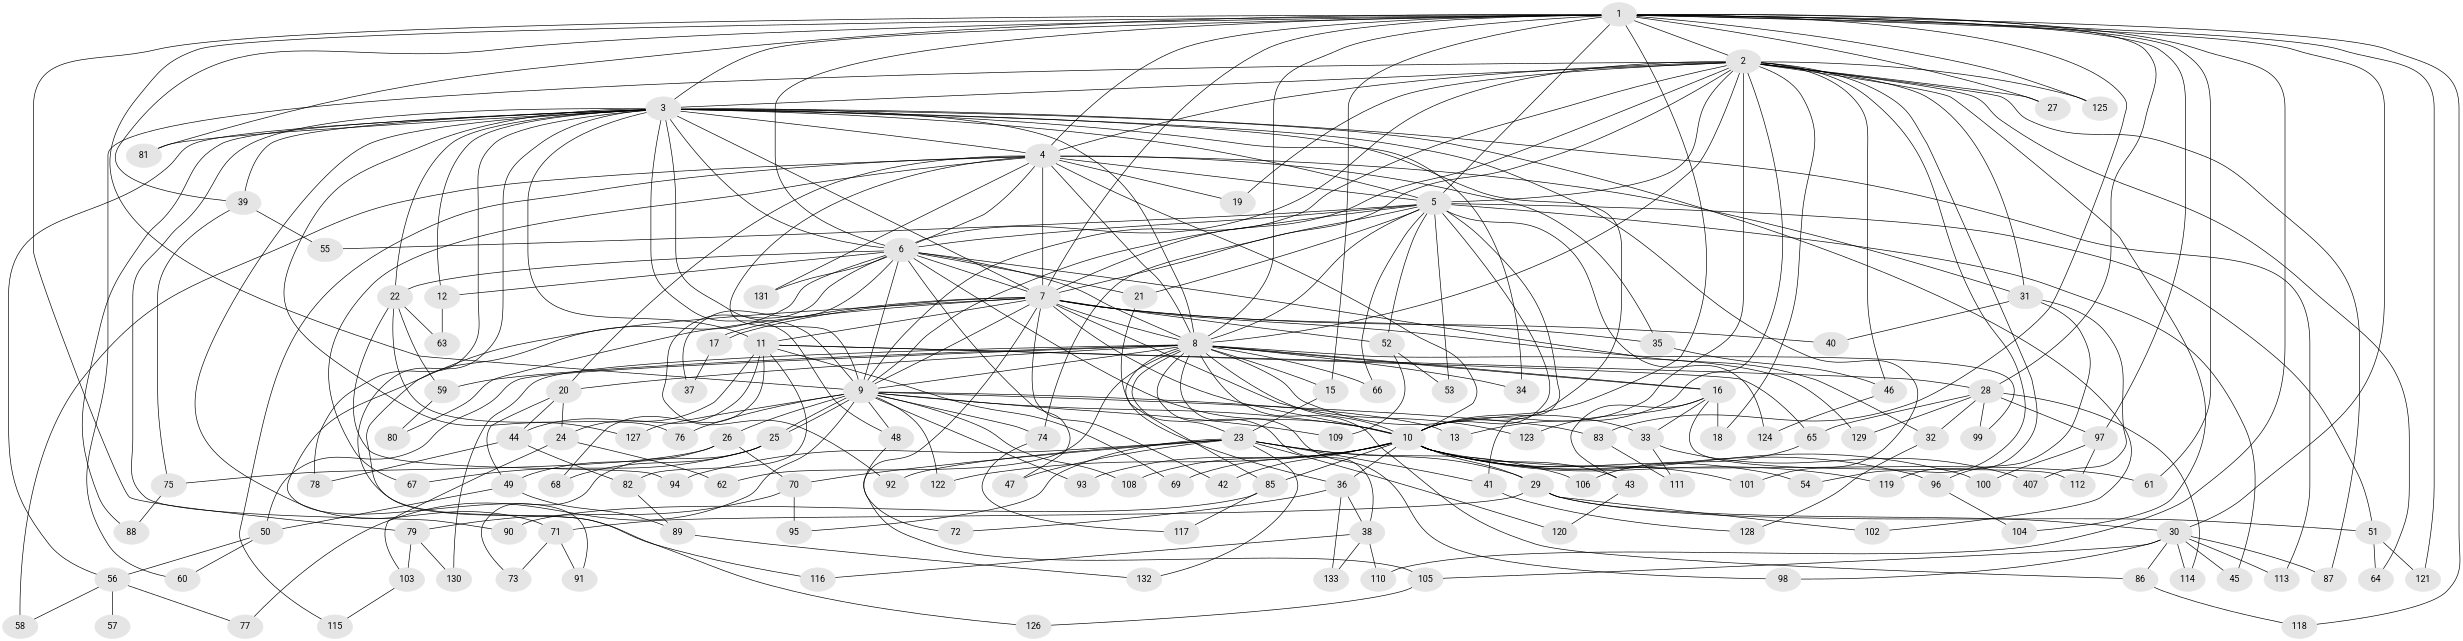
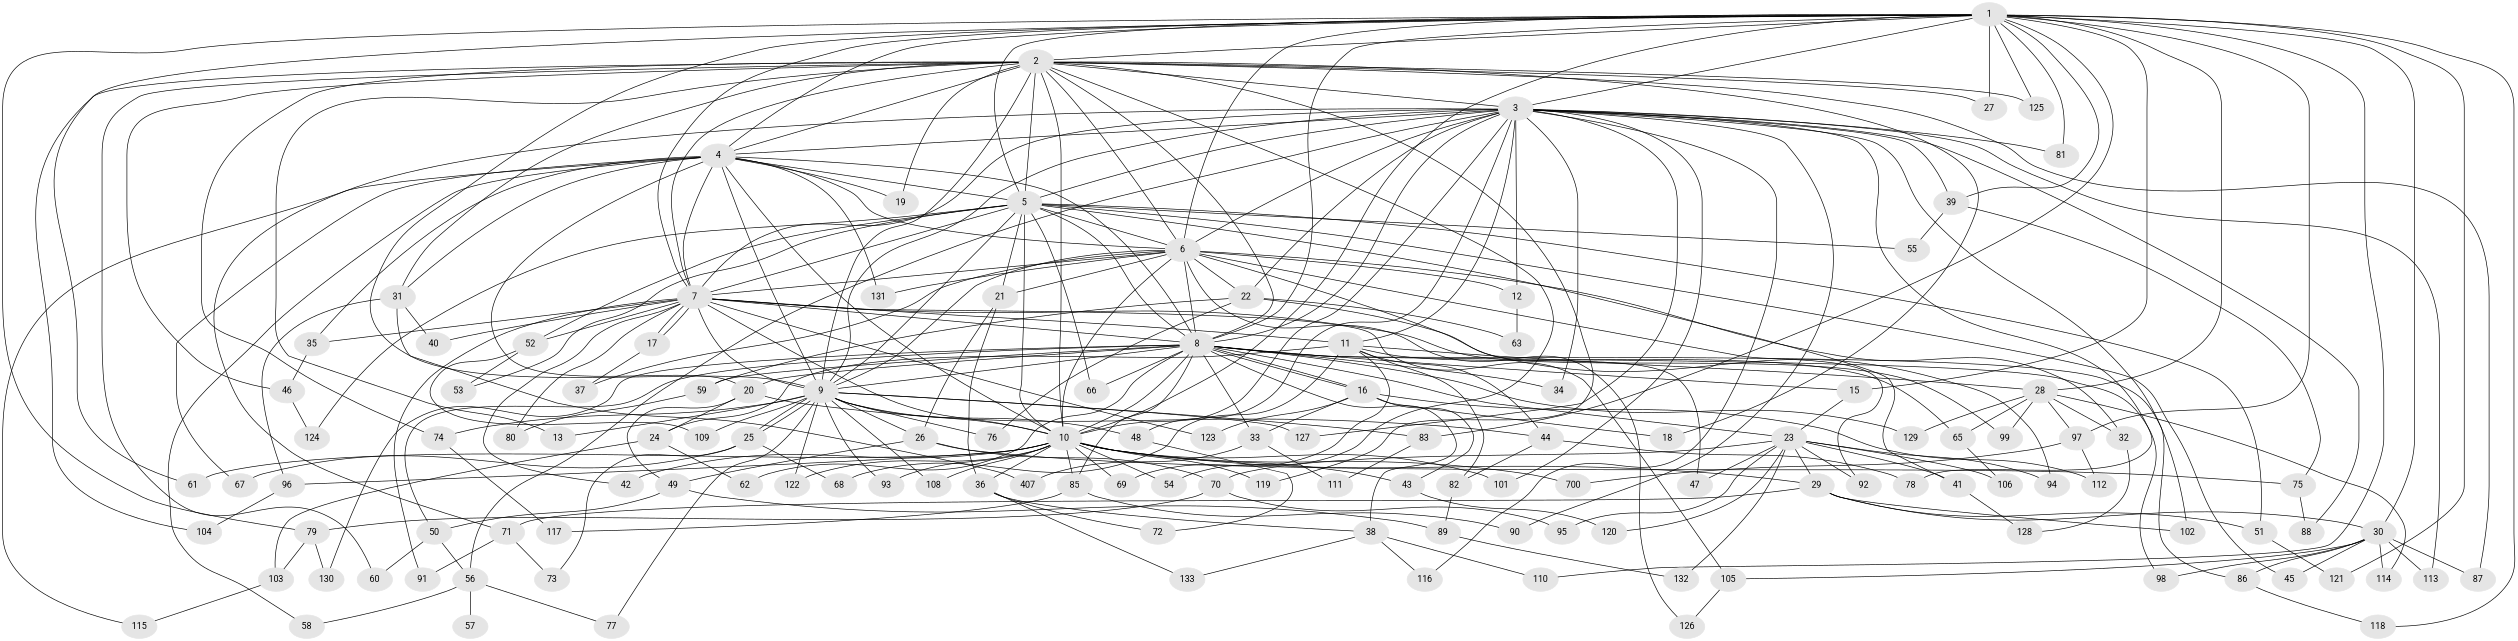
  graph {
    fontname=Roboto
    node [color=gray90 fontname=Roboto style=filled]
    edge [fontname=Roboto]
    1
    2
    3
    4
    5
    6
    7
    8
    9
    10
    15
    27
    28
    30
    39
    61
    79
    81
    83
    97
    110
    118
    121
    125
    13
    18
    19
    31
    46
    54
    60
-   64
    74
    87
    104
    119
    11
    12
    22
    34
    48
    56
    71
    78
    88
    90
    101
    102
    113
    116
    127
    20
    35
    58
    67
    115
    131
    21
    41
    45
    51
    52
    53
    55
    66
    124
    32
    37
    47
    92
    126
    17
    40
    42
    80
    91
    99
    105
    123
    16
    23
    33
    38
    50
    59
    62
    85
    86
    98
    129
    130
    25
    26
    76
    77
    93
    108
    109
    122
    29
    36
    43
    69
    96
-   100
+   100 [label=700]
    65
    114
    75
    103
    111
    112
    n112 [label=407]
    117
    24
    44
    68
    82
    63
    94
    72
    57
    73
    49
    128
    70
    95
    106
    120
    132
    133
    89
    1 -- 2
    1 -- 3
    1 -- 4
    1 -- 5
    1 -- 6
    1 -- 7
    1 -- 8
    1 -- 9
    1 -- 10
    1 -- 15
    1 -- 27
    1 -- 28
    1 -- 30
    1 -- 39
    1 -- 61
    1 -- 79
    1 -- 81
    1 -- 83
    1 -- 97
    1 -- 110
    1 -- 118
    1 -- 121
    1 -- 125
    2 -- 3
    2 -- 4
    2 -- 5
    2 -- 6
    2 -- 7
    2 -- 8
    2 -- 9
    2 -- 10
    2 -- 27
    2 -- 125
    2 -- 13
    2 -- 18
    2 -- 19
    2 -- 31
    2 -- 46
    2 -- 54
    2 -- 60
-   2 -- 64
    2 -- 74
    2 -- 87
    2 -- 104
    2 -- 119
    3 -- 4
    3 -- 5
    3 -- 6
    3 -- 7
    3 -- 8
    3 -- 9
    3 -- 10
    3 -- 39
    3 -- 81
    3 -- 11
    3 -- 12
    3 -- 22
    3 -- 34
    3 -- 48
    3 -- 56
    3 -- 71
    3 -- 78
    3 -- 88
    3 -- 90
    3 -- 101
    3 -- 102
    3 -- 113
    3 -- 116
    3 -- 127
    4 -- 5
    4 -- 6
    4 -- 7
    4 -- 8
    4 -- 9
    4 -- 10
    4 -- 19
    4 -- 31
    4 -- 20
    4 -- 35
    4 -- 58
    4 -- 67
    4 -- 115
    4 -- 131
    5 -- 6
    5 -- 7
    5 -- 8
    5 -- 9
    5 -- 10
    5 -- 21
    5 -- 41
    5 -- 45
    5 -- 51
    5 -- 52
    5 -- 53
    5 -- 55
    5 -- 66
    5 -- 124
    6 -- 7
    6 -- 8
    6 -- 9
    6 -- 10
    6 -- 12
    6 -- 22
    6 -- 131
    6 -- 21
    6 -- 32
    6 -- 37
    6 -- 47
    6 -- 92
    6 -- 126
    7 -- 8
    7 -- 9
    7 -- 10
    7 -- 11
    7 -- 35
    7 -- 52
    7 -- 17
    7 -- 17
    7 -- 40
    7 -- 42
    7 -- 80
    7 -- 91
    7 -- 99
    7 -- 105
    7 -- 123
    8 -- 9
    8 -- 10
    8 -- 15
    8 -- 34
    8 -- 20
    8 -- 66
    8 -- 16
    8 -- 16
    8 -- 23
    8 -- 33
    8 -- 38
    8 -- 50
    8 -- 59
    8 -- 62
    8 -- 85
    8 -- 86
    8 -- 98
    8 -- 129
    8 -- 130
    9 -- 10
    9 -- 83
    9 -- 13
    9 -- 74
    9 -- 48
    9 -- 127
    9 -- 25
    9 -- 25
    9 -- 26
    9 -- 76
    9 -- 77
    9 -- 93
    9 -- 108
    9 -- 109
    9 -- 122
    10 -- 61
    10 -- 54
    10 -- 119
    10 -- 101
    10 -- 42
    10 -- 85
    10 -- 93
    10 -- 108
    10 -- 122
    10 -- 29
    10 -- 36
    10 -- 43
    10 -- 69
    10 -- 96
    10 -- 100
    15 -- 23
    28 -- 97
    28 -- 32
    28 -- 99
    28 -- 129
    28 -- 65
    28 -- 114
    30 -- 87
    30 -- 113
    30 -- 45
    30 -- 105
    30 -- 86
    30 -- 98
    30 -- 114
    39 -- 55
    39 -- 75
    79 -- 130
    79 -- 103
    83 -- 111
    97 -- 100
    97 -- 112
    31 -- 40
    31 -- 96
    31 -- n112
    46 -- 124
    74 -- 117
    11 -- 28
    11 -- 69
    11 -- 65
    11 -- 24
    11 -- 44
    11 -- 68
    11 -- 82
    12 -- 63
    22 -- 59
    22 -- 76
    22 -- 63
    22 -- 94
    48 -- 72
    56 -- 58
    56 -- 77
    56 -- 57
    71 -- 91
    71 -- 73
    20 -- 24
    20 -- 44
    20 -- 49
    35 -- 46
+   21 -- 26
    21 -- 36
    41 -- 128
    51 -- 121
-   51 -- 64
    52 -- 53
    52 -- 109
    32 -- 128
    17 -- 37
    105 -- 126
    16 -- 18
    16 -- 123
    16 -- 33
    16 -- 43
    16 -- 112
    23 -- 41
    23 -- 47
    23 -- 92
    23 -- 29
    23 -- 94
    23 -- 70
    23 -- 95
    23 -- 106
    23 -- 120
    23 -- 132
    33 -- 111
    33 -- n112
    38 -- 110
    38 -- 116
    38 -- 133
    50 -- 60
    50 -- 56
    59 -- 80
    85 -- 90
    85 -- 117
    86 -- 118
    25 -- 67
    25 -- 68
    25 -- 73
    26 -- 75
    26 -- 49
    26 -- 70
    29 -- 30
    29 -- 71
    29 -- 102
    29 -- 51
    36 -- 38
    36 -- 72
    36 -- 133
    43 -- 120
    96 -- 104
    65 -- 106
    75 -- 88
    103 -- 115
    24 -- 62
    24 -- 103
    44 -- 78
    44 -- 82
    82 -- 89
    49 -- 50
    49 -- 89
    70 -- 79
    70 -- 95
    89 -- 132
  }
